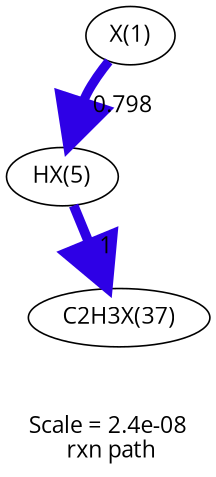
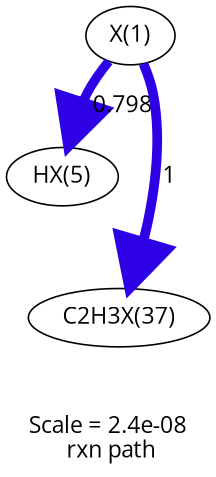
  digraph {
    fontname="Open Sans"
    label="Scale = 2.4e-08\l rxn path"
    node [fontname="Open Sans"]
    edge [fontname="Open Sans"]
    n1 [label="X(1)"]
    n2 [label="HX(5)"]
    n3 [label="C2H3X(37)"]
    n1 -> n2 [arrowsize=2.91 color="0.7, 1.28, 0.9" label=" 0.798" style="setlinewidth(5.81)"]
-   n2 -> n3 [arrowsize=3 color="0.7, 1.5, 0.9" label=" 1" style="setlinewidth(6)"]
+   n1 -> n3 [arrowsize=3 color="0.7, 1.5, 0.9" label=" 1" style="setlinewidth(6)"]
  }
